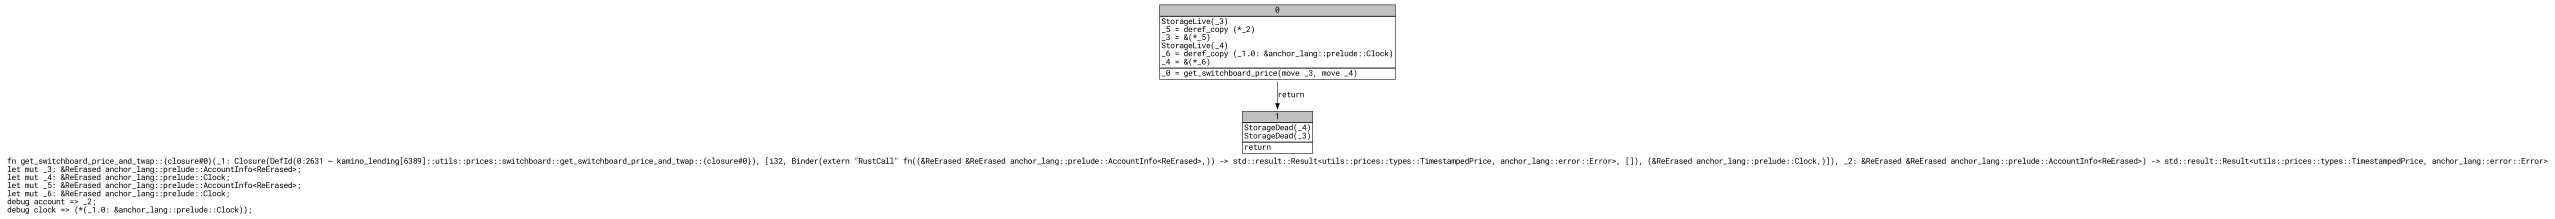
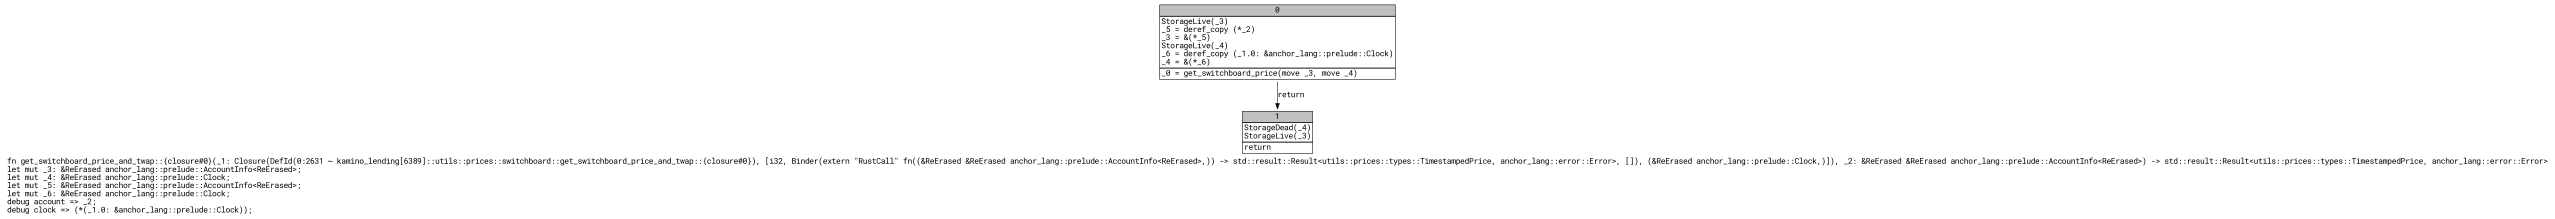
  digraph {
    fontname="Roboto Mono"
    label=<fn get_switchboard_price_and_twap::{closure#0}(_1: Closure(DefId(0:2631 ~ kamino_lending[6389]::utils::prices::switchboard::get_switchboard_price_and_twap::{closure#0}), [i32, Binder(extern &quot;RustCall&quot; fn((&amp;ReErased &amp;ReErased anchor_lang::prelude::AccountInfo&lt;ReErased&gt;,)) -&gt; std::result::Result&lt;utils::prices::types::TimestampedPrice, anchor_lang::error::Error&gt;, []), (&amp;ReErased anchor_lang::prelude::Clock,)]), _2: &amp;ReErased &amp;ReErased anchor_lang::prelude::AccountInfo&lt;ReErased&gt;) -&gt; std::result::Result&lt;utils::prices::types::TimestampedPrice, anchor_lang::error::Error&gt;<br align="left"/>let mut _3: &amp;ReErased anchor_lang::prelude::AccountInfo&lt;ReErased&gt;;<br align="left"/>let mut _4: &amp;ReErased anchor_lang::prelude::Clock;<br align="left"/>let mut _5: &amp;ReErased anchor_lang::prelude::AccountInfo&lt;ReErased&gt;;<br align="left"/>let mut _6: &amp;ReErased anchor_lang::prelude::Clock;<br align="left"/>debug account =&gt; _2;<br align="left"/>debug clock =&gt; (*(_1.0: &amp;anchor_lang::prelude::Clock));<br align="left"/>>
    node [fontname="Roboto Mono" shape=none]
    n1 [label=<<table border="0" cellborder="1" cellspacing="0"><tr><td bgcolor="gray" align="center" colspan="1">0</td></tr><tr><td align="left" balign="left">StorageLive(_3)<br/>_5 = deref_copy (*_2)<br/>_3 = &amp;(*_5)<br/>StorageLive(_4)<br/>_6 = deref_copy (_1.0: &amp;anchor_lang::prelude::Clock)<br/>_4 = &amp;(*_6)<br/></td></tr><tr><td align="left">_0 = get_switchboard_price(move _3, move _4)</td></tr></table>>]
-   n2 [label=<<table border="0" cellborder="1" cellspacing="0"><tr><td bgcolor="gray" align="center" colspan="1">1</td></tr><tr><td align="left" balign="left">StorageDead(_4)<br/>StorageDead(_3)<br/></td></tr><tr><td align="left">return</td></tr></table>>]
+   n2 [label=<<table border="0" cellborder="1" cellspacing="0"><tr><td bgcolor="gray" align="center" colspan="1">1</td></tr><tr><td align="left" balign="left">StorageDead(_4)<br/>StorageLive(_3)<br/></td></tr><tr><td align="left">return</td></tr></table>>]
    n1 -> n2 [fontname="Roboto Mono" label=return]
  }
